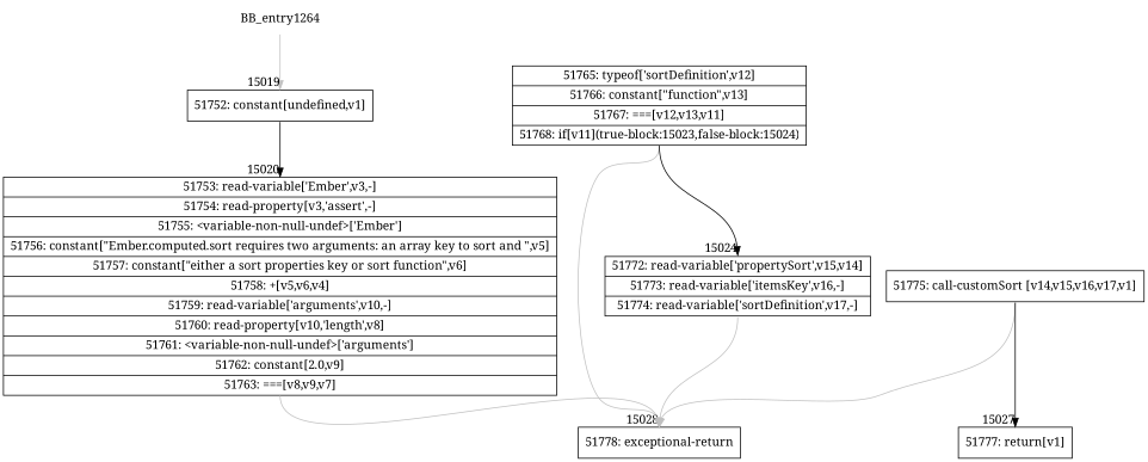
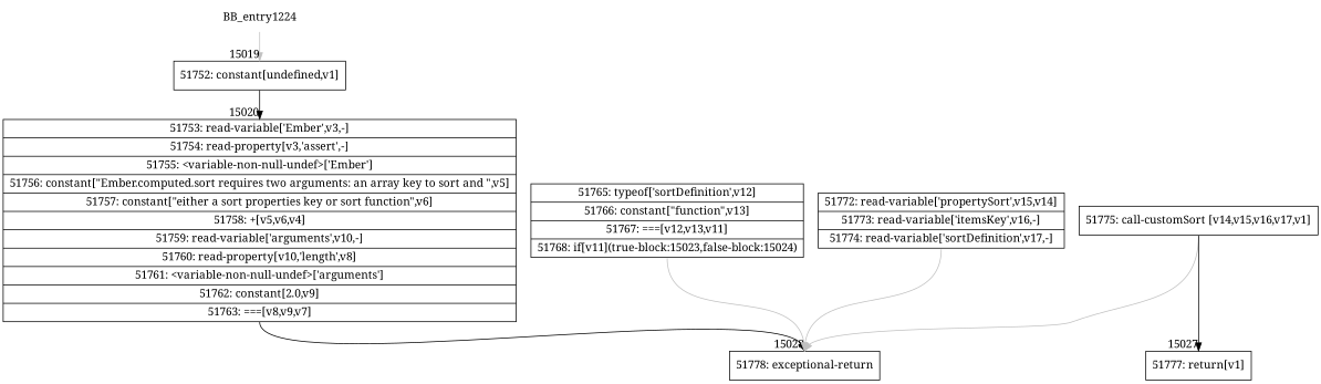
  digraph {
    fontname="Noto Serif"
    rankdir=TD
    node [fontname="Noto Serif" shape=record]
    edge [color=gray fontname="Noto Serif" headport=n tailport=s]
-   BB_entry1264 [shape=none]
+   BB_entry1264 [shape=none label=BB_entry1224]
    n2 [label="{51752: constant[undefined,v1]}"]
    n3 [label="{51753: read-variable['Ember',v3,-]|51754: read-property[v3,'assert',-]|51755: \<variable-non-null-undef\>['Ember']|51756: constant[\"Ember.computed.sort requires two arguments: an array key to sort and \",v5]|51757: constant[\"either a sort properties key or sort function\",v6]|51758: +[v5,v6,v4]|51759: read-variable['arguments',v10,-]|51760: read-property[v10,'length',v8]|51761: \<variable-non-null-undef\>['arguments']|51762: constant[2.0,v9]|51763: ===[v8,v9,v7]}"]
    n4 [label="{51778: exceptional-return}"]
    n5 [label="{51765: typeof['sortDefinition',v12]|51766: constant[\"function\",v13]|51767: ===[v12,v13,v11]|51768: if[v11](true-block:15023,false-block:15024)}"]
    n6 [label="{51772: read-variable['propertySort',v15,v14]|51773: read-variable['itemsKey',v16,-]|51774: read-variable['sortDefinition',v17,-]}"]
    n7 [label="{51775: call-customSort [v14,v15,v16,v17,v1]}"]
    n8 [label="{51777: return[v1]}"]
    BB_entry1264 -> n2 [headlabel="    15019"]
    n2 -> n3 [headlabel="      15020" color=""]
-   n3 -> n4 [headlabel="      15028"]
+   n3 -> n4 [color=black headlabel="      15028"]
    n5 -> n4
-   n5 -> n6 [headlabel="      15024" color=""]
    n6 -> n4
    n7 -> n4
    n7 -> n8 [headlabel="      15027" color=""]
  }
